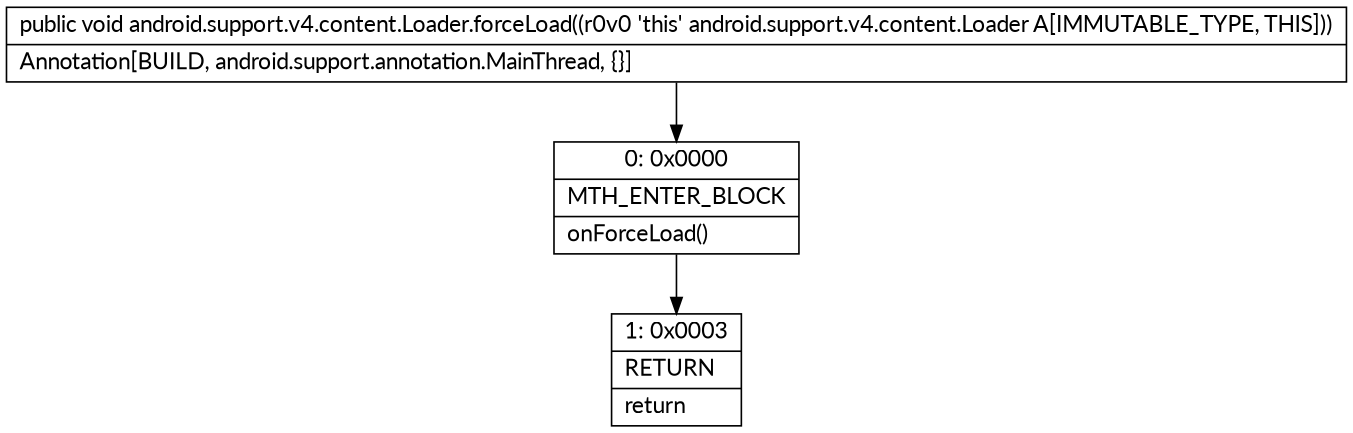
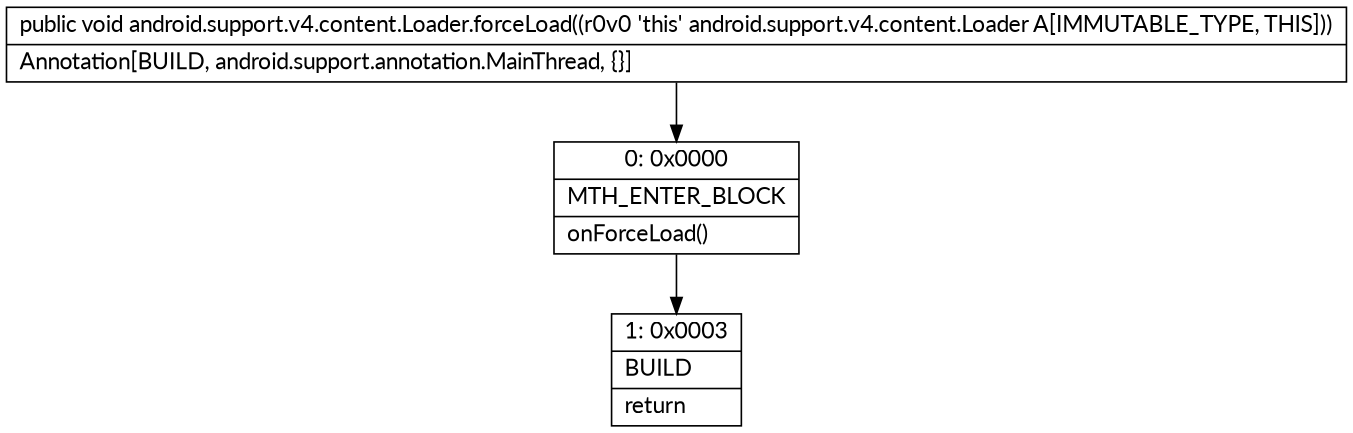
  digraph {
    fontname=Lato
    node [shape=record fontname=Lato]
    edge [fontname=Lato]
    n1 [label="{0\:\ 0x0000|MTH_ENTER_BLOCK\l|onForceLoad()\l}"]
-   n2 [label="{1\:\ 0x0003|RETURN\l|return\l}"]
+   n2 [label="{1\:\ 0x0003|BUILD\l|return\l}"]
    n3 [label="{public void android.support.v4.content.Loader.forceLoad((r0v0 'this' android.support.v4.content.Loader A[IMMUTABLE_TYPE, THIS]))  | Annotation[BUILD, android.support.annotation.MainThread, \{\}]\l}"]
    n1 -> n2
    n3 -> n1
  }
